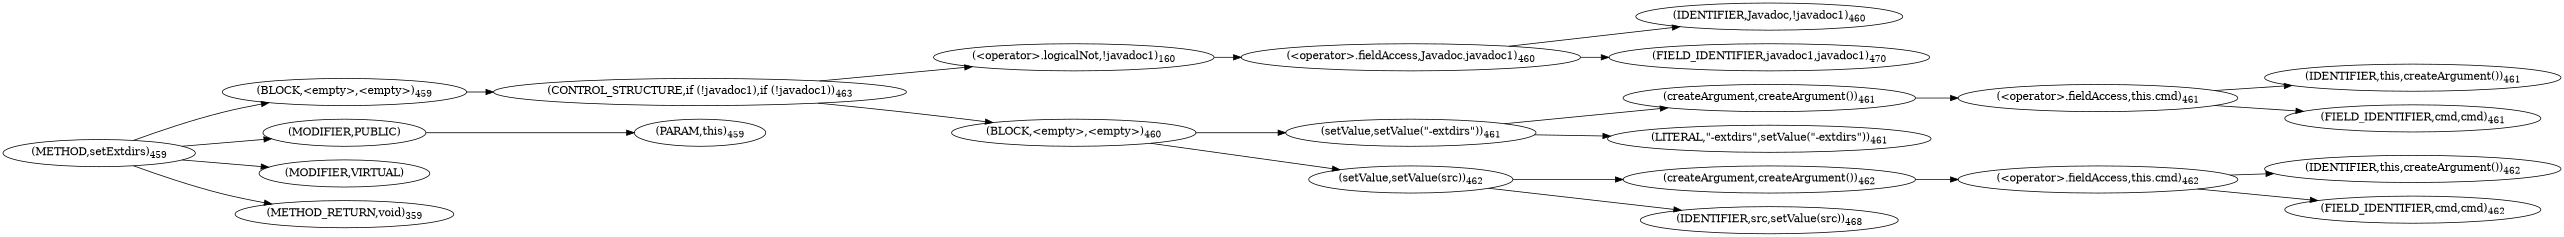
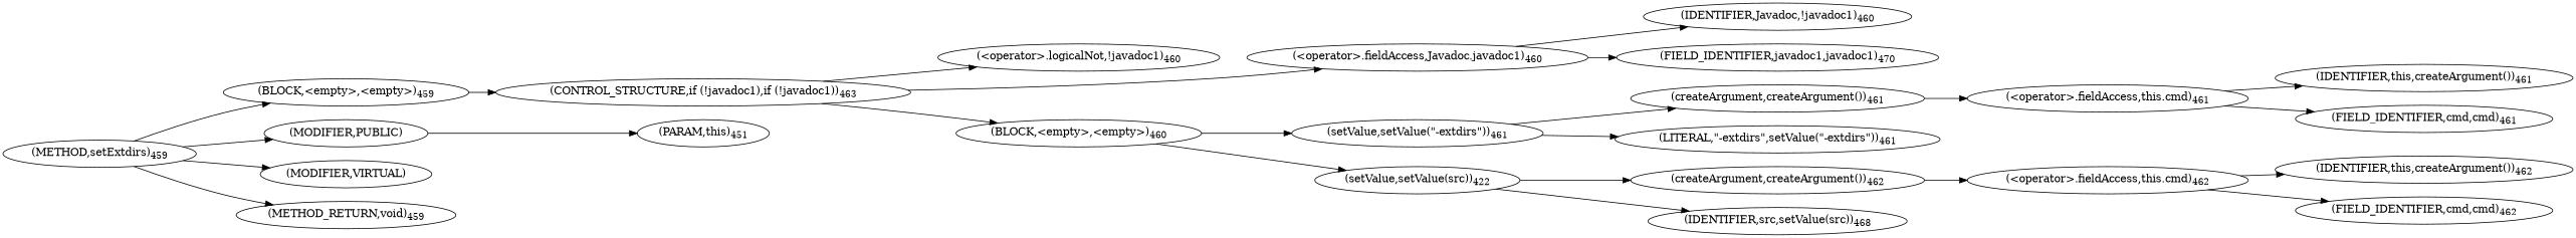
  digraph {
    rankdir=LR
    n1 [label=<(METHOD,setExtdirs)<SUB>459</SUB>>]
    n2 [label=<(BLOCK,&lt;empty&gt;,&lt;empty&gt;)<SUB>459</SUB>>]
    n3 [label=<(MODIFIER,PUBLIC)>]
    n4 [label=<(MODIFIER,VIRTUAL)>]
-   n5 [label=<(METHOD_RETURN,void)<SUB>359</SUB>>]
-   n6 [label=<(PARAM,this)<SUB>459</SUB>>]
+   n5 [label=<(METHOD_RETURN,void)<SUB>459</SUB>>]
+   n6 [label=<(PARAM,this)<SUB>451</SUB>>]
    n7 [label=<(CONTROL_STRUCTURE,if (!javadoc1),if (!javadoc1))<SUB>463</SUB>>]
-   n8 [label=<(&lt;operator&gt;.logicalNot,!javadoc1)<SUB>160</SUB>>]
+   n8 [label=<(&lt;operator&gt;.logicalNot,!javadoc1)<SUB>460</SUB>>]
    n9 [label=<(BLOCK,&lt;empty&gt;,&lt;empty&gt;)<SUB>460</SUB>>]
    n10 [label=<(&lt;operator&gt;.fieldAccess,Javadoc.javadoc1)<SUB>460</SUB>>]
    n11 [label=<(setValue,setValue(&quot;-extdirs&quot;))<SUB>461</SUB>>]
-   n12 [label=<(setValue,setValue(src))<SUB>462</SUB>>]
+   n12 [label=<(setValue,setValue(src))<SUB>422</SUB>>]
    n13 [label=<(IDENTIFIER,Javadoc,!javadoc1)<SUB>460</SUB>>]
    n14 [label=<(FIELD_IDENTIFIER,javadoc1,javadoc1)<SUB>470</SUB>>]
    n15 [label=<(createArgument,createArgument())<SUB>461</SUB>>]
    n16 [label=<(LITERAL,&quot;-extdirs&quot;,setValue(&quot;-extdirs&quot;))<SUB>461</SUB>>]
    n17 [label=<(createArgument,createArgument())<SUB>462</SUB>>]
    n18 [label=<(IDENTIFIER,src,setValue(src))<SUB>468</SUB>>]
    n19 [label=<(&lt;operator&gt;.fieldAccess,this.cmd)<SUB>461</SUB>>]
    n20 [label=<(IDENTIFIER,this,createArgument())<SUB>461</SUB>>]
    n21 [label=<(FIELD_IDENTIFIER,cmd,cmd)<SUB>461</SUB>>]
    n22 [label=<(&lt;operator&gt;.fieldAccess,this.cmd)<SUB>462</SUB>>]
    n23 [label=<(IDENTIFIER,this,createArgument())<SUB>462</SUB>>]
    n24 [label=<(FIELD_IDENTIFIER,cmd,cmd)<SUB>462</SUB>>]
    n1 -> n2
    n1 -> n3
    n1 -> n4
    n1 -> n5
    n2 -> n7
    n3 -> n6
    n7 -> n8
    n7 -> n9
-   n8 -> n10
+   n7 -> n10
    n9 -> n11
    n9 -> n12
    n10 -> n13
    n10 -> n14
    n11 -> n15
    n11 -> n16
    n12 -> n17
    n12 -> n18
    n15 -> n19
    n17 -> n22
    n19 -> n20
    n19 -> n21
    n22 -> n23
    n22 -> n24
  }
